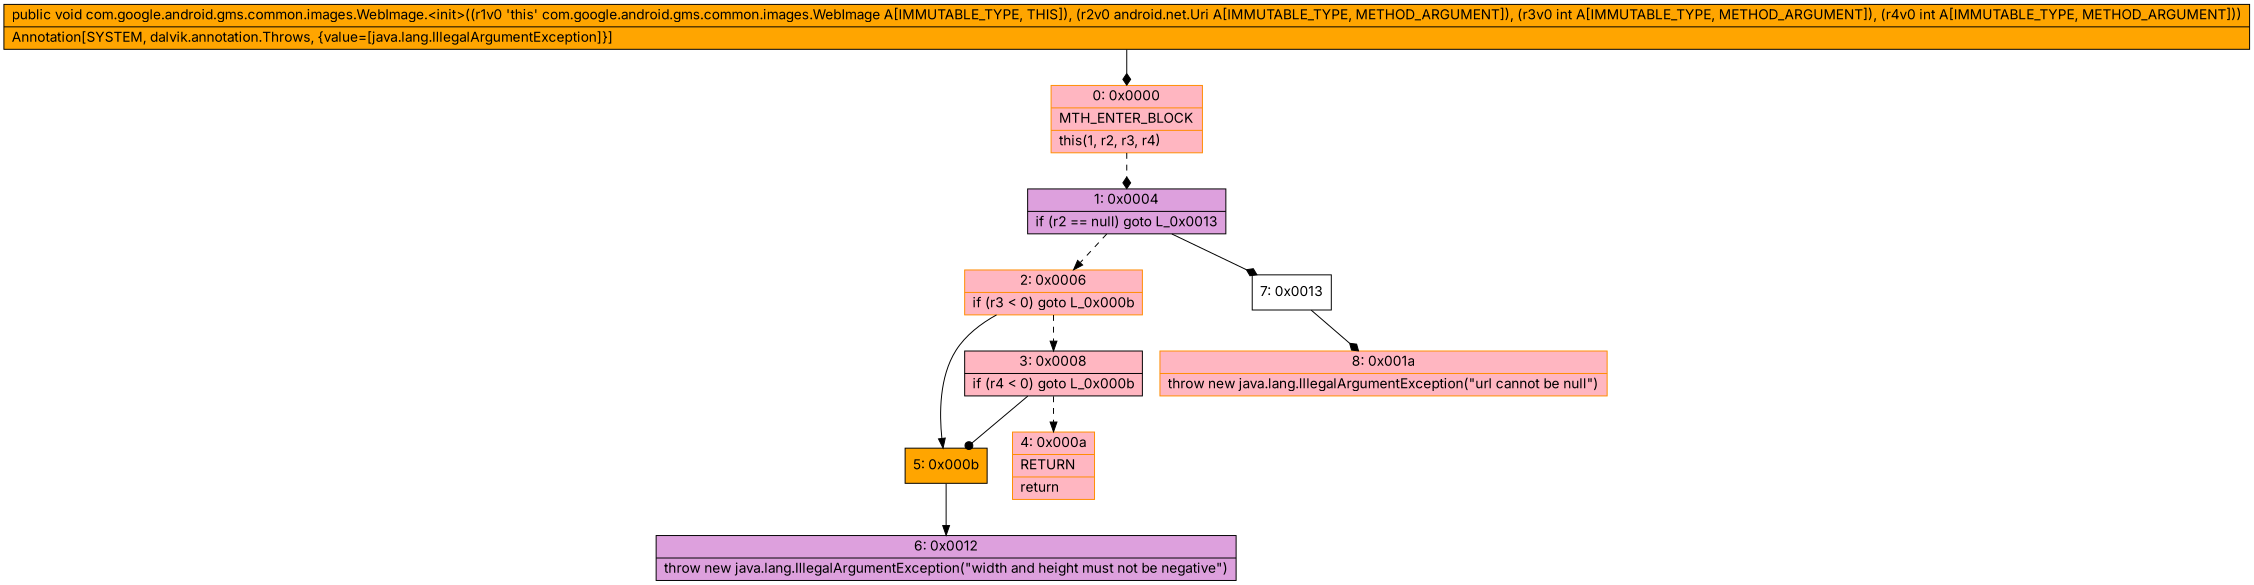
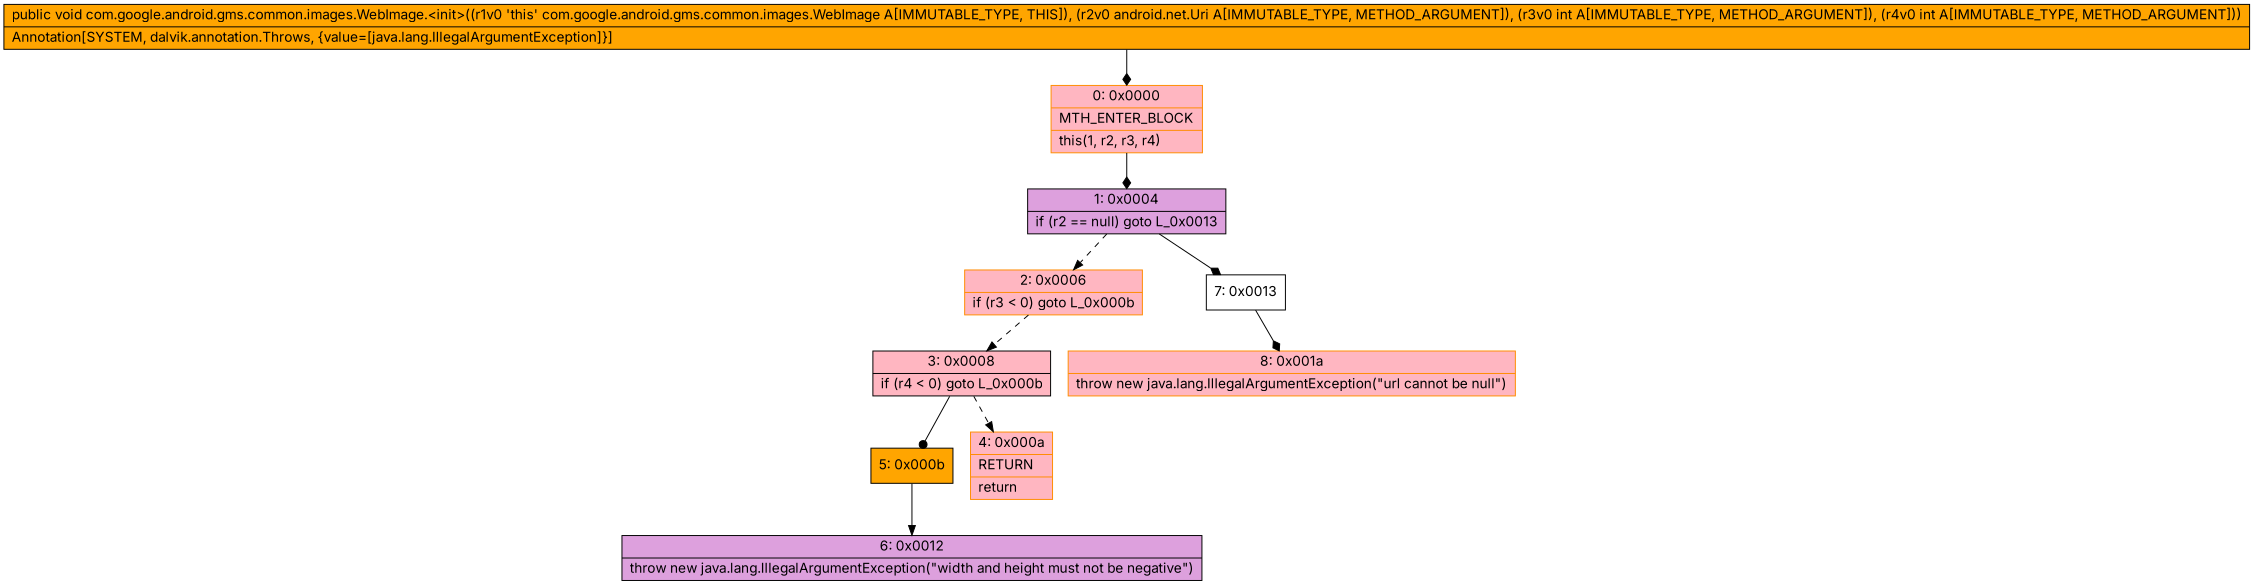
  digraph {
    fontname=Inter
    node [color=black fillcolor=lightpink fontname=Inter shape=record style=filled]
    edge [arrowhead=normal fontname=Inter]
    n1 [color=darkorange label="{0\:\ 0x0000|MTH_ENTER_BLOCK\l|this(1, r2, r3, r4)\l}"]
    n2 [fillcolor=plum label="{1\:\ 0x0004|if (r2 == null) goto L_0x0013\l}"]
    n3 [color=darkorange label="{2\:\ 0x0006|if (r3 \< 0) goto L_0x000b\l}"]
    n4 [fillcolor=white label="{7\:\ 0x0013}"]
    n5 [label="{3\:\ 0x0008|if (r4 \< 0) goto L_0x000b\l}"]
    n6 [fillcolor=orange label="{5\:\ 0x000b}"]
    n7 [color=darkorange label="{8\:\ 0x001a|throw new java.lang.IllegalArgumentException(\"url cannot be null\")\l}"]
    n8 [color=darkorange label="{4\:\ 0x000a|RETURN\l|return\l}"]
    n9 [fillcolor=plum label="{6\:\ 0x0012|throw new java.lang.IllegalArgumentException(\"width and height must not be negative\")\l}"]
    n10 [fillcolor=orange label="{public void com.google.android.gms.common.images.WebImage.\<init\>((r1v0 'this' com.google.android.gms.common.images.WebImage A[IMMUTABLE_TYPE, THIS]), (r2v0 android.net.Uri A[IMMUTABLE_TYPE, METHOD_ARGUMENT]), (r3v0 int A[IMMUTABLE_TYPE, METHOD_ARGUMENT]), (r4v0 int A[IMMUTABLE_TYPE, METHOD_ARGUMENT]))  | Annotation[SYSTEM, dalvik.annotation.Throws, \{value=[java.lang.IllegalArgumentException]\}]\l}"]
-   n1 -> n2 [arrowhead=diamond style=dashed]
+   n1 -> n2 [arrowhead=diamond]
    n2 -> n3 [style=dashed]
    n2 -> n4 [arrowhead=diamond]
    n3 -> n5 [style=dashed]
-   n3 -> n6
    n4 -> n7 [arrowhead=diamond]
    n5 -> n6 [arrowhead=dot]
    n5 -> n8 [style=dashed]
    n6 -> n9
    n10 -> n1 [arrowhead=diamond]
  }
